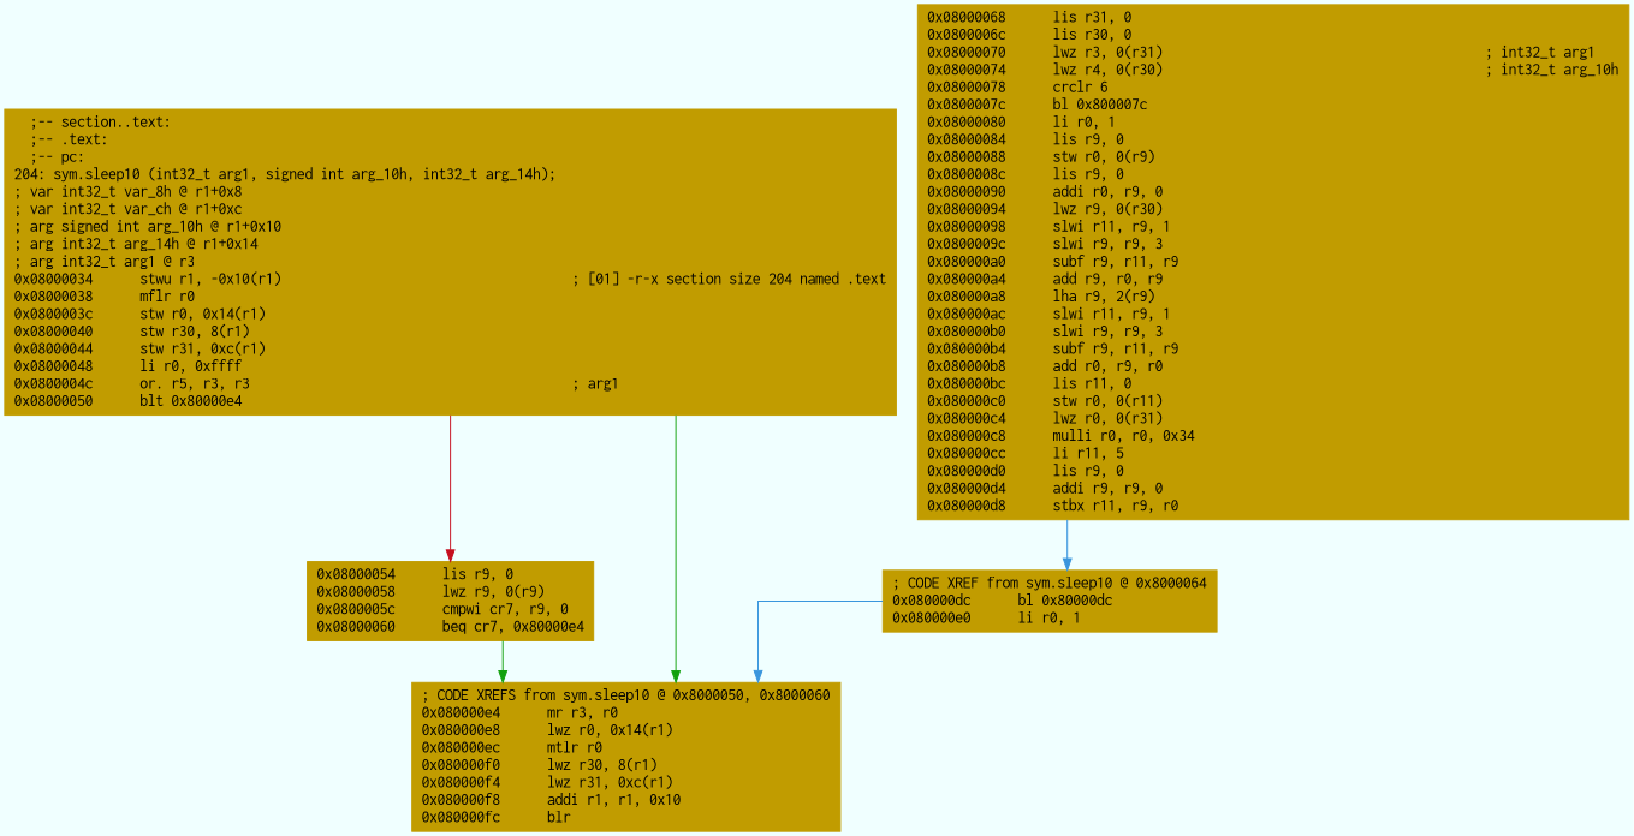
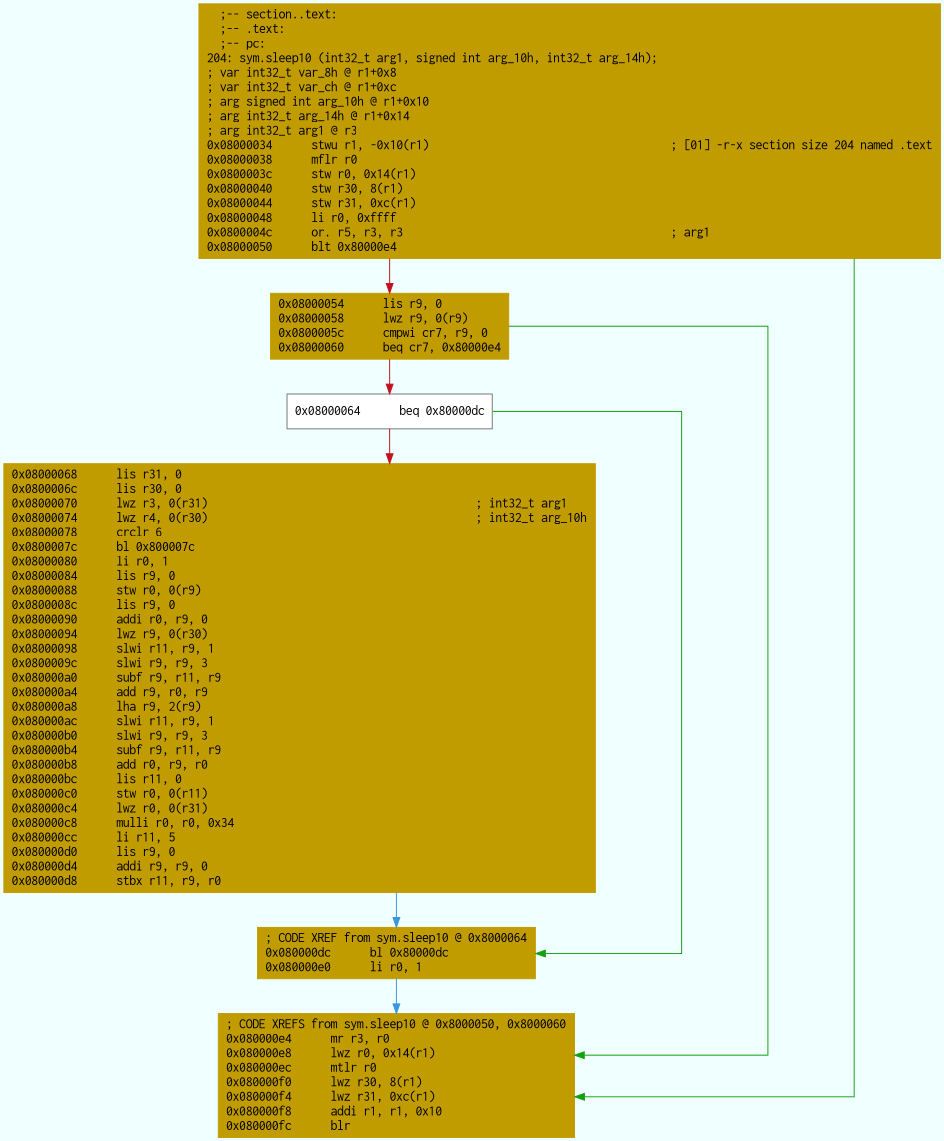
  digraph {
    bgcolor=azure
    fontname=Courier
    fontsize=8
    splines=ortho
    node [color="#c19c00" fillcolor="#c19c00" fontname=Courier shape=box style=filled]
    edge [arrowhead=normal color="#c50f1f"]
    n1 [label="  ;-- section..text:\l  ;-- .text:\l  ;-- pc:\l204: sym.sleep10 (int32_t arg1, signed int arg_10h, int32_t arg_14h);\l; var int32_t var_8h @ r1+0x8\l; var int32_t var_ch @ r1+0xc\l; arg signed int arg_10h @ r1+0x10\l; arg int32_t arg_14h @ r1+0x14\l; arg int32_t arg1 @ r3\l0x08000034      stwu r1, -0x10(r1)                                     ; [01] -r-x section size 204 named .text\l0x08000038      mflr r0\l0x0800003c      stw r0, 0x14(r1)\l0x08000040      stw r30, 8(r1)\l0x08000044      stw r31, 0xc(r1)\l0x08000048      li r0, 0xffff\l0x0800004c      or. r5, r3, r3                                         ; arg1\l0x08000050      blt 0x80000e4\l"]
    n2 [label="0x08000054      lis r9, 0\l0x08000058      lwz r9, 0(r9)\l0x0800005c      cmpwi cr7, r9, 0\l0x08000060      beq cr7, 0x80000e4\l"]
    n3 [label="; CODE XREFS from sym.sleep10 @ 0x8000050, 0x8000060\l0x080000e4      mr r3, r0\l0x080000e8      lwz r0, 0x14(r1)\l0x080000ec      mtlr r0\l0x080000f0      lwz r30, 8(r1)\l0x080000f4      lwz r31, 0xc(r1)\l0x080000f8      addi r1, r1, 0x10\l0x080000fc      blr\l"]
+   n4 [color="#767676" fillcolor=white label="0x08000064      beq 0x80000dc\l"]
    n5 [label="0x08000068      lis r31, 0\l0x0800006c      lis r30, 0\l0x08000070      lwz r3, 0(r31)                                         ; int32_t arg1\l0x08000074      lwz r4, 0(r30)                                         ; int32_t arg_10h\l0x08000078      crclr 6\l0x0800007c      bl 0x800007c\l0x08000080      li r0, 1\l0x08000084      lis r9, 0\l0x08000088      stw r0, 0(r9)\l0x0800008c      lis r9, 0\l0x08000090      addi r0, r9, 0\l0x08000094      lwz r9, 0(r30)\l0x08000098      slwi r11, r9, 1\l0x0800009c      slwi r9, r9, 3\l0x080000a0      subf r9, r11, r9\l0x080000a4      add r9, r0, r9\l0x080000a8      lha r9, 2(r9)\l0x080000ac      slwi r11, r9, 1\l0x080000b0      slwi r9, r9, 3\l0x080000b4      subf r9, r11, r9\l0x080000b8      add r0, r9, r0\l0x080000bc      lis r11, 0\l0x080000c0      stw r0, 0(r11)\l0x080000c4      lwz r0, 0(r31)\l0x080000c8      mulli r0, r0, 0x34\l0x080000cc      li r11, 5\l0x080000d0      lis r9, 0\l0x080000d4      addi r9, r9, 0\l0x080000d8      stbx r11, r9, r0\l"]
    n6 [label="; CODE XREF from sym.sleep10 @ 0x8000064\l0x080000dc      bl 0x80000dc\l0x080000e0      li r0, 1\l"]
    n1 -> n2
    n1 -> n3 [color="#13a10e"]
    n2 -> n3 [color="#13a10e"]
+   n2 -> n4
+   n4 -> n5
+   n4 -> n6 [color="#13a10e"]
    n5 -> n6 [color="#3a96dd"]
    n6 -> n3 [color="#3a96dd"]
  }
